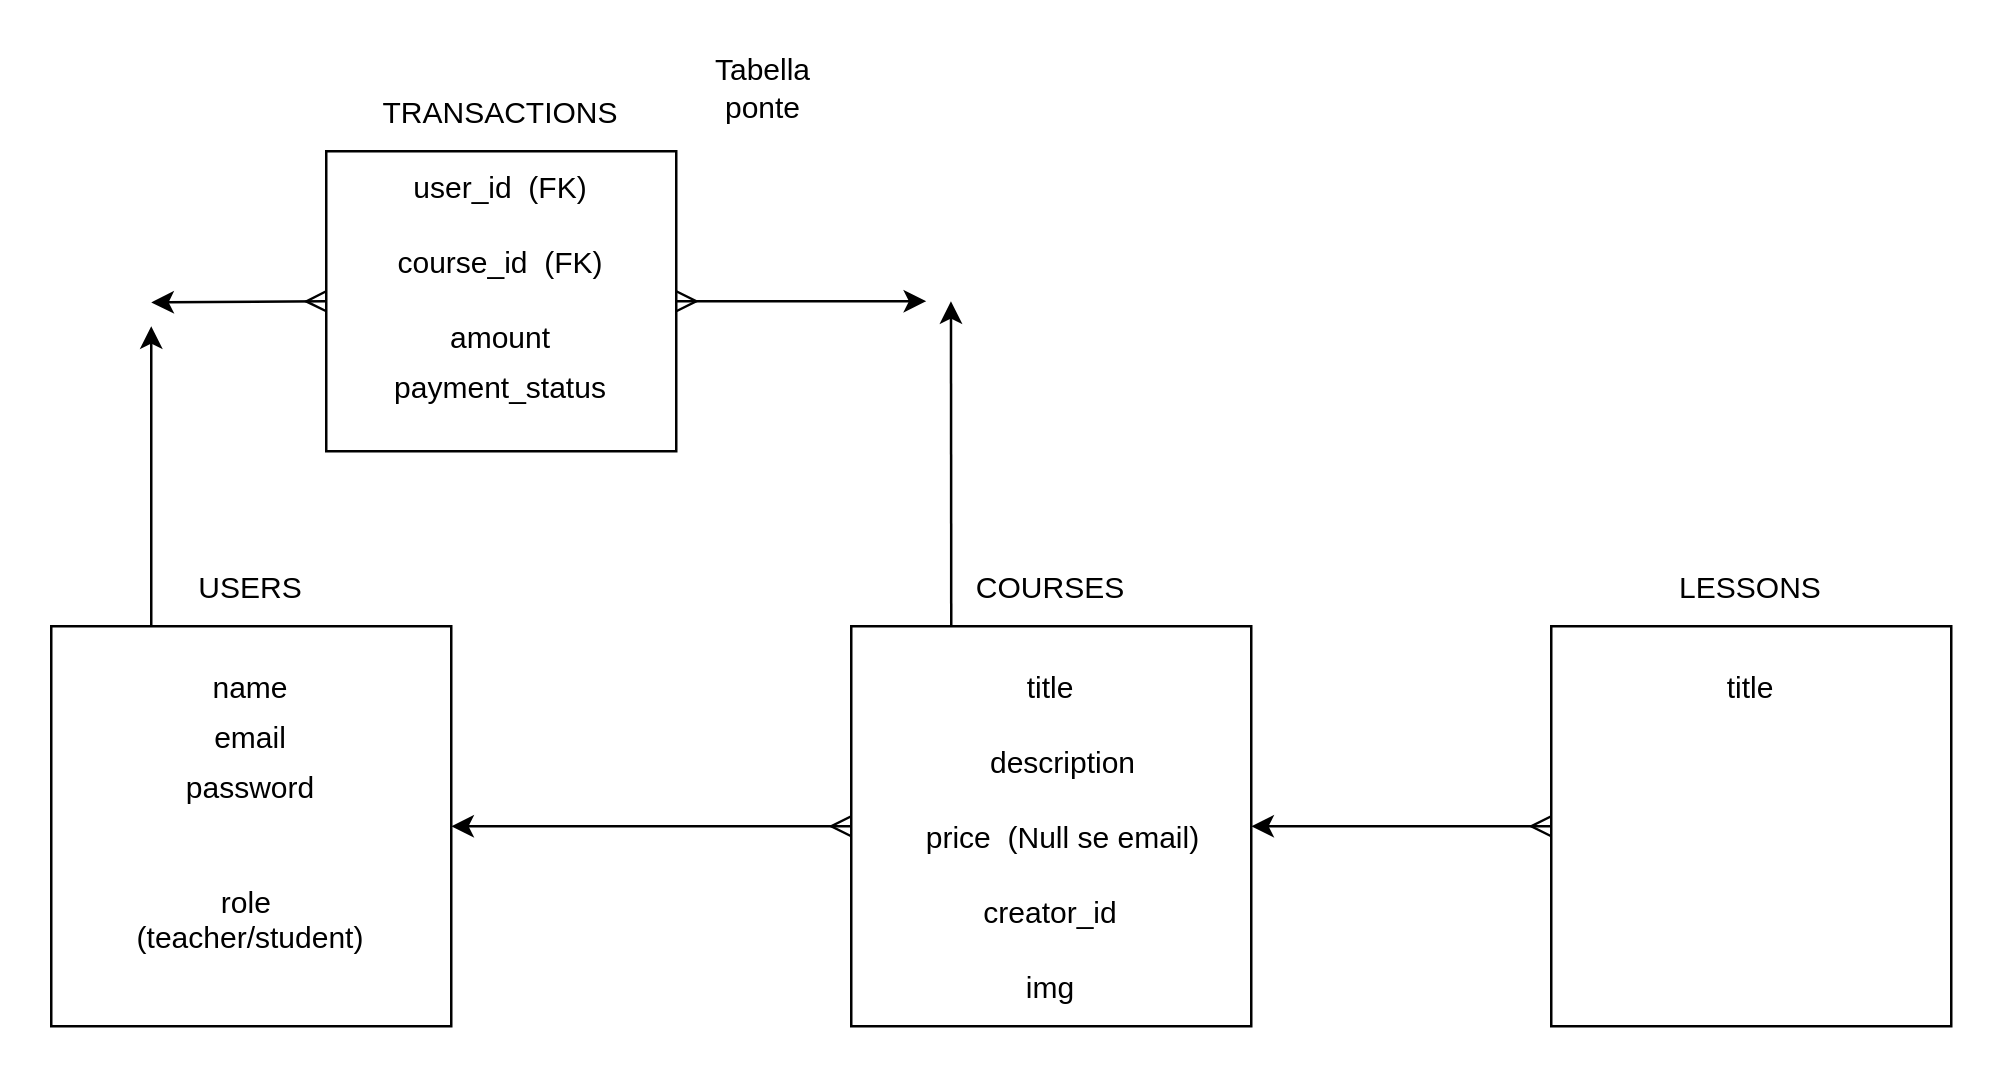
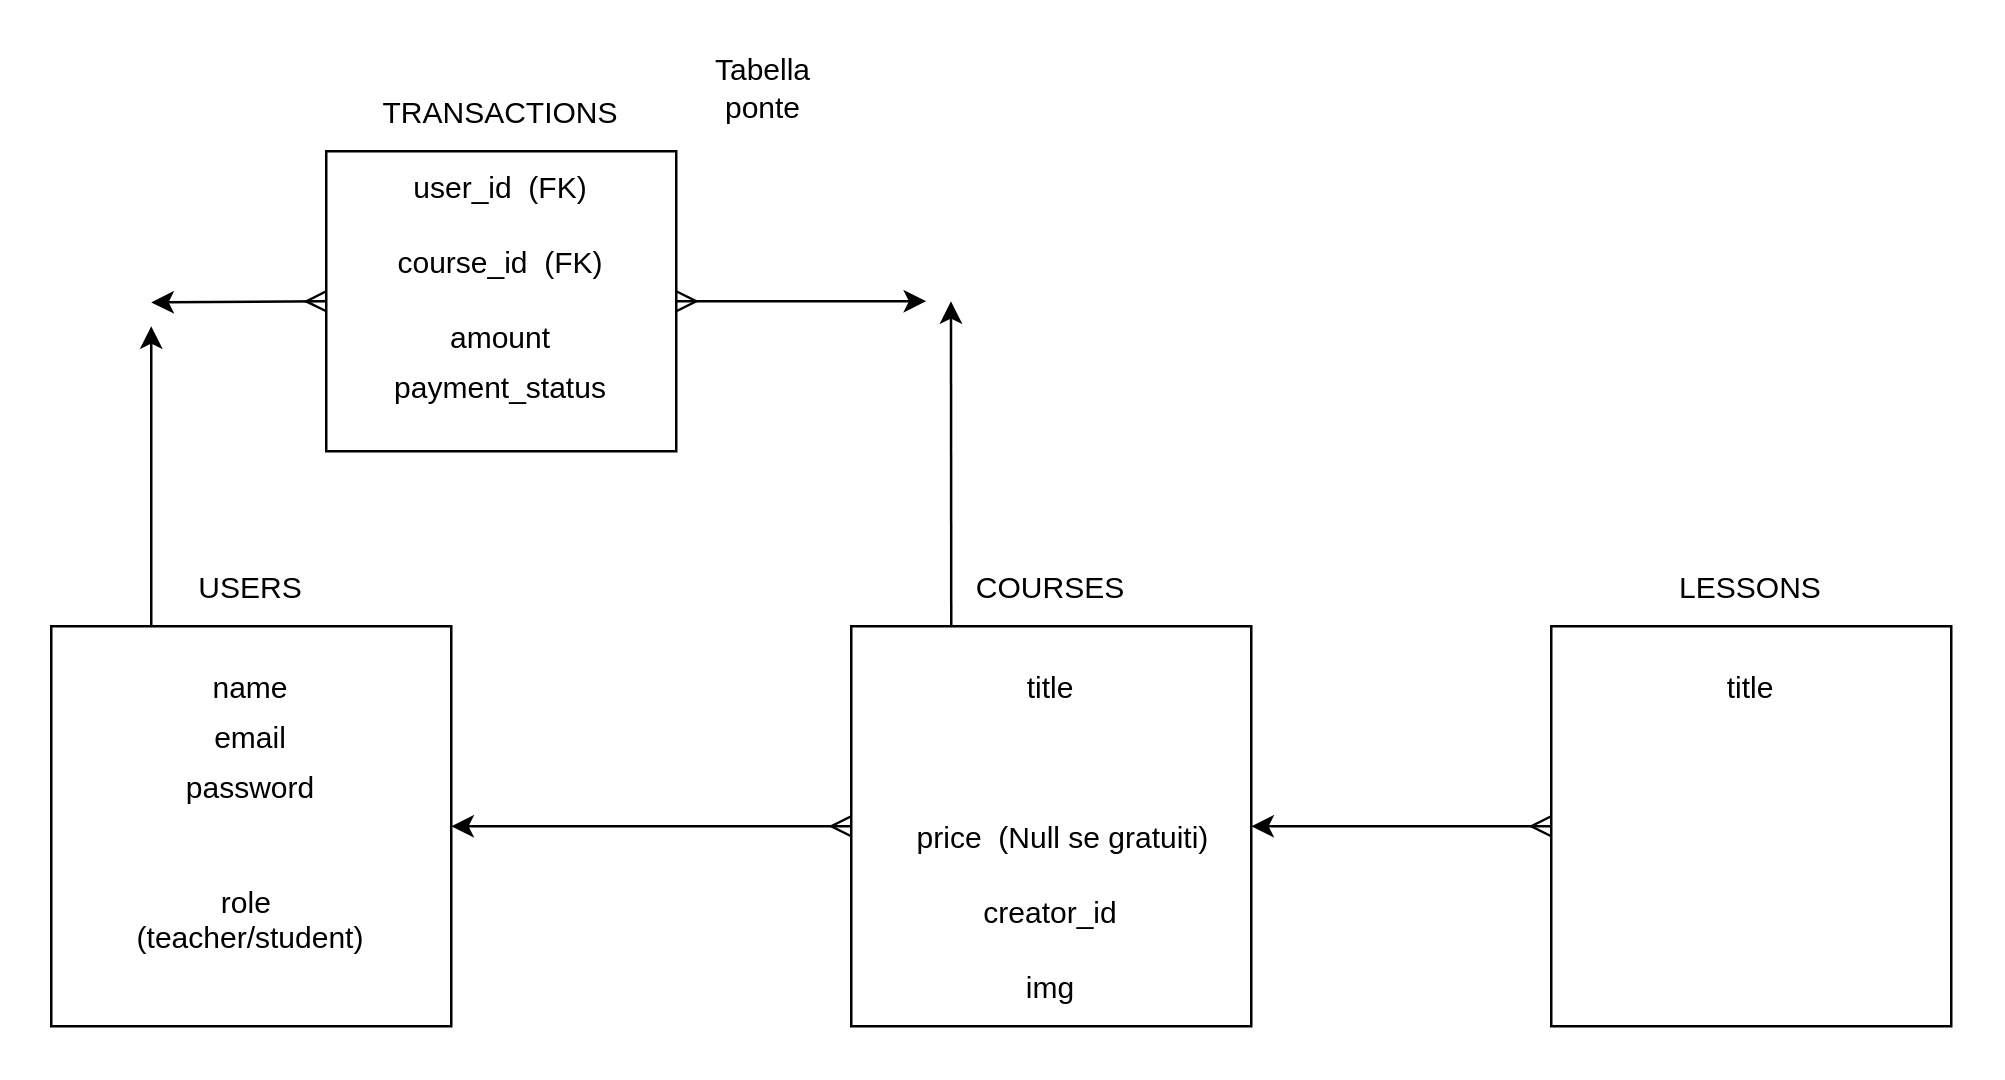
  <mxCell id="0" />
  <mxCell id="1" parent="0" />
  <mxCell id="2" style="edgeStyle=none;html=1;exitX=0;exitY=0.5;exitDx=0;exitDy=0;startArrow=ERmany;startFill=0;rounded=1;" parent="1" source="4" edge="1"><mxGeometry relative="1" as="geometry"><mxPoint x="60" y="120.471" as="targetPoint" /></mxGeometry></mxCell>
  <mxCell id="3" style="edgeStyle=none;html=1;exitX=1;exitY=0.5;exitDx=0;exitDy=0;startArrow=ERmany;startFill=0;" parent="1" source="4" edge="1"><mxGeometry relative="1" as="geometry"><mxPoint x="370" y="120" as="targetPoint" /></mxGeometry></mxCell>
  <mxCell id="4" value="" style="whiteSpace=wrap;html=1;" parent="1" vertex="1"><mxGeometry x="130" y="60" width="140" height="120" as="geometry" /></mxCell>
  <mxCell id="5" value="TRANSACTIONS&lt;br&gt;" style="text;align=center;html=1;verticalAlign=middle;whiteSpace=wrap;rounded=0;glass=0;shadow=0;" parent="1" vertex="1"><mxGeometry x="170" y="30" width="60" height="30" as="geometry" /></mxCell>
  <mxCell id="6" value="user_id&amp;nbsp; (FK)" style="text;strokeColor=none;align=center;fillColor=none;html=1;verticalAlign=middle;whiteSpace=wrap;rounded=0;" parent="1" vertex="1"><mxGeometry x="120" y="60" width="160" height="30" as="geometry" /></mxCell>
  <mxCell id="7" value="course_id&amp;nbsp; (FK)" style="text;strokeColor=none;align=center;fillColor=none;html=1;verticalAlign=middle;whiteSpace=wrap;rounded=0;" parent="1" vertex="1"><mxGeometry x="140" y="90" width="120" height="30" as="geometry" /></mxCell>
  <mxCell id="8" value="amount&lt;br&gt;" style="text;strokeColor=none;align=center;fillColor=none;html=1;verticalAlign=middle;whiteSpace=wrap;rounded=0;shadow=0;glass=0;" parent="1" vertex="1"><mxGeometry x="170" y="120" width="60" height="30" as="geometry" /></mxCell>
  <mxCell id="9" value="payment_status" style="text;strokeColor=none;align=center;fillColor=none;html=1;verticalAlign=middle;whiteSpace=wrap;rounded=0;shadow=0;glass=0;" parent="1" vertex="1"><mxGeometry x="170" y="140" width="60" height="30" as="geometry" /></mxCell>
  <mxCell id="10" value="USERS" style="text;strokeColor=none;align=center;fillColor=none;html=1;verticalAlign=middle;whiteSpace=wrap;rounded=0;shadow=0;glass=0;" parent="1" vertex="1"><mxGeometry x="70" y="220" width="60" height="30" as="geometry" /></mxCell>
  <mxCell id="11" style="edgeStyle=none;html=1;exitX=0.25;exitY=0;exitDx=0;exitDy=0;startArrow=none;startFill=0;" parent="1" source="12" edge="1"><mxGeometry relative="1" as="geometry"><mxPoint x="60" y="130" as="targetPoint" /></mxGeometry></mxCell>
  <mxCell id="12" value="" style="whiteSpace=wrap;html=1;rounded=0;shadow=0;glass=0;fillColor=none;" parent="1" vertex="1"><mxGeometry x="20" y="250" width="160" height="160" as="geometry" /></mxCell>
  <mxCell id="13" value="name&lt;br&gt;" style="text;strokeColor=none;align=center;fillColor=none;html=1;verticalAlign=middle;whiteSpace=wrap;rounded=0;shadow=0;glass=0;" parent="1" vertex="1"><mxGeometry x="70" y="260" width="60" height="30" as="geometry" /></mxCell>
  <mxCell id="14" value="email" style="text;strokeColor=none;align=center;fillColor=none;html=1;verticalAlign=middle;whiteSpace=wrap;rounded=0;shadow=0;glass=0;" parent="1" vertex="1"><mxGeometry x="70" y="280" width="60" height="30" as="geometry" /></mxCell>
  <mxCell id="15" value="password" style="text;strokeColor=none;align=center;fillColor=none;html=1;verticalAlign=middle;whiteSpace=wrap;rounded=0;shadow=0;glass=0;" parent="1" vertex="1"><mxGeometry x="70" y="300" width="60" height="30" as="geometry" /></mxCell>
  <mxCell id="16" value="role&amp;nbsp; (teacher/student)&lt;br&gt;&lt;span style=&quot;white-space: pre;&quot;&gt;&#09;&lt;/span&gt;&lt;span style=&quot;white-space: pre;&quot;&gt;&#09;&lt;/span&gt;&lt;span style=&quot;white-space: pre;&quot;&gt;&#09;&lt;/span&gt;" style="text;strokeColor=none;align=center;fillColor=none;html=1;verticalAlign=middle;whiteSpace=wrap;rounded=0;shadow=0;glass=0;" parent="1" vertex="1"><mxGeometry x="70" y="360" width="60" height="30" as="geometry" /></mxCell>
  <mxCell id="17" value="COURSES" style="text;strokeColor=none;align=center;fillColor=none;html=1;verticalAlign=middle;whiteSpace=wrap;rounded=0;shadow=0;glass=0;" parent="1" vertex="1"><mxGeometry x="390" y="220" width="60" height="30" as="geometry" /></mxCell>
  <mxCell id="18" style="edgeStyle=none;html=1;exitX=0.25;exitY=0;exitDx=0;exitDy=0;startArrow=none;startFill=0;" parent="1" source="20" edge="1"><mxGeometry relative="1" as="geometry"><mxPoint x="379.882" y="120" as="targetPoint" /></mxGeometry></mxCell>
  <mxCell id="19" style="edgeStyle=none;html=1;exitX=0;exitY=0.5;exitDx=0;exitDy=0;entryX=1;entryY=0.5;entryDx=0;entryDy=0;startArrow=ERmany;startFill=0;" parent="1" source="20" target="12" edge="1"><mxGeometry relative="1" as="geometry" /></mxCell>
  <mxCell id="20" value="" style="whiteSpace=wrap;html=1;rounded=0;shadow=0;glass=0;fillColor=none;" parent="1" vertex="1"><mxGeometry x="340" y="250" width="160" height="160" as="geometry" /></mxCell>
  <mxCell id="21" value="title" style="text;strokeColor=none;align=center;fillColor=none;html=1;verticalAlign=middle;whiteSpace=wrap;rounded=0;shadow=0;glass=0;" parent="1" vertex="1"><mxGeometry x="390" y="260" width="60" height="30" as="geometry" /></mxCell>
- <mxCell id="22" value="description" style="text;strokeColor=none;align=center;fillColor=none;html=1;verticalAlign=middle;whiteSpace=wrap;rounded=0;shadow=0;glass=0;" parent="1" vertex="1"><mxGeometry x="395" y="290" width="60" height="30" as="geometry" /></mxCell>
- <mxCell id="23" value="price&amp;nbsp; (Null se email)" style="text;strokeColor=none;align=center;fillColor=none;html=1;verticalAlign=middle;whiteSpace=wrap;rounded=0;shadow=0;glass=0;" parent="1" vertex="1"><mxGeometry x="360" y="320" width="130" height="30" as="geometry" /></mxCell>
+ <mxCell id="23" value="price&amp;nbsp; (Null se gratuiti)" style="text;strokeColor=none;align=center;fillColor=none;html=1;verticalAlign=middle;whiteSpace=wrap;rounded=0;shadow=0;glass=0;" parent="1" vertex="1"><mxGeometry x="360" y="320" width="130" height="30" as="geometry" /></mxCell>
  <mxCell id="24" value="creator_id" style="text;strokeColor=none;align=center;fillColor=none;html=1;verticalAlign=middle;whiteSpace=wrap;rounded=0;shadow=0;glass=0;" parent="1" vertex="1"><mxGeometry x="390" y="350" width="60" height="30" as="geometry" /></mxCell>
  <mxCell id="25" value="LESSONS" style="text;strokeColor=none;align=center;fillColor=none;html=1;verticalAlign=middle;whiteSpace=wrap;rounded=0;shadow=0;glass=0;" parent="1" vertex="1"><mxGeometry x="670" y="220" width="60" height="30" as="geometry" /></mxCell>
  <mxCell id="26" style="edgeStyle=none;html=1;exitX=0;exitY=0.5;exitDx=0;exitDy=0;entryX=1;entryY=0.5;entryDx=0;entryDy=0;startArrow=ERmany;startFill=0;" parent="1" source="27" target="20" edge="1"><mxGeometry relative="1" as="geometry" /></mxCell>
  <mxCell id="27" value="" style="whiteSpace=wrap;html=1;rounded=0;shadow=0;glass=0;fillColor=none;" parent="1" vertex="1"><mxGeometry x="620" y="250" width="160" height="160" as="geometry" /></mxCell>
  <mxCell id="28" value="title" style="text;strokeColor=none;align=center;fillColor=none;html=1;verticalAlign=middle;whiteSpace=wrap;rounded=0;shadow=0;glass=0;" parent="1" vertex="1"><mxGeometry x="670" y="260" width="60" height="30" as="geometry" /></mxCell>
  <mxCell id="29" value="img" style="text;strokeColor=none;align=center;fillColor=none;html=1;verticalAlign=middle;whiteSpace=wrap;rounded=0;shadow=0;glass=0;" parent="1" vertex="1"><mxGeometry x="390" y="380" width="60" height="30" as="geometry" /></mxCell>
  <mxCell id="30" value="Tabella ponte&lt;br&gt;" style="text;strokeColor=none;align=center;fillColor=none;html=1;verticalAlign=middle;whiteSpace=wrap;rounded=0;shadow=0;glass=0;" parent="1" vertex="1"><mxGeometry x="275" y="20" width="60" height="30" as="geometry" /></mxCell>
